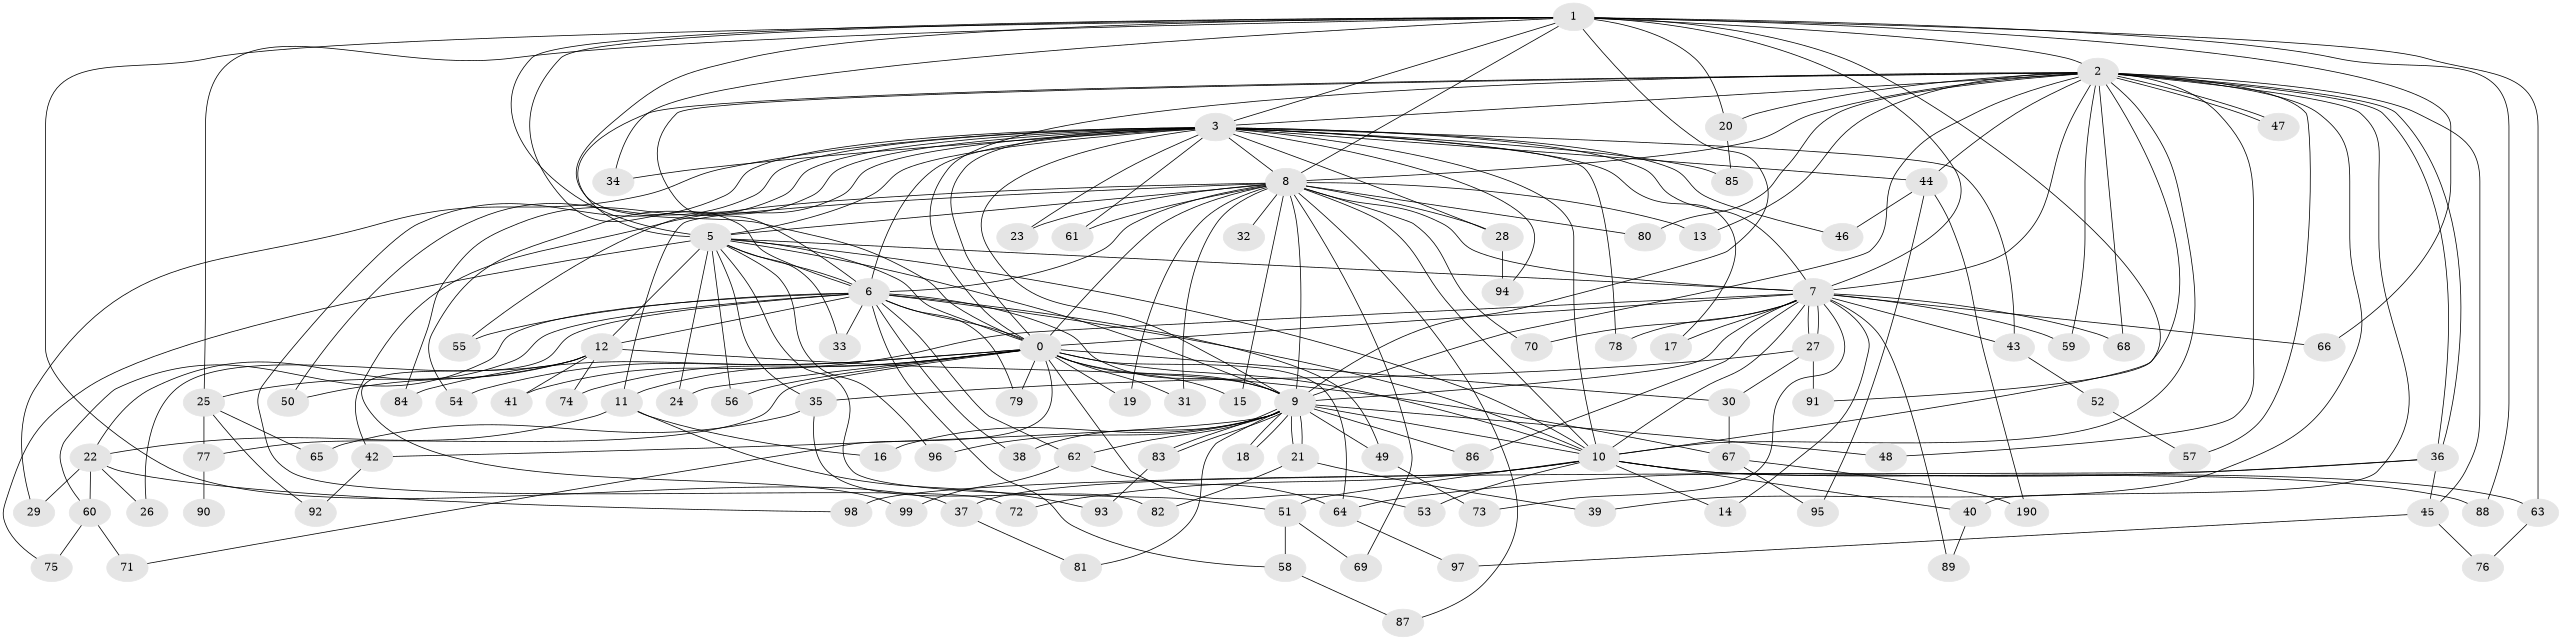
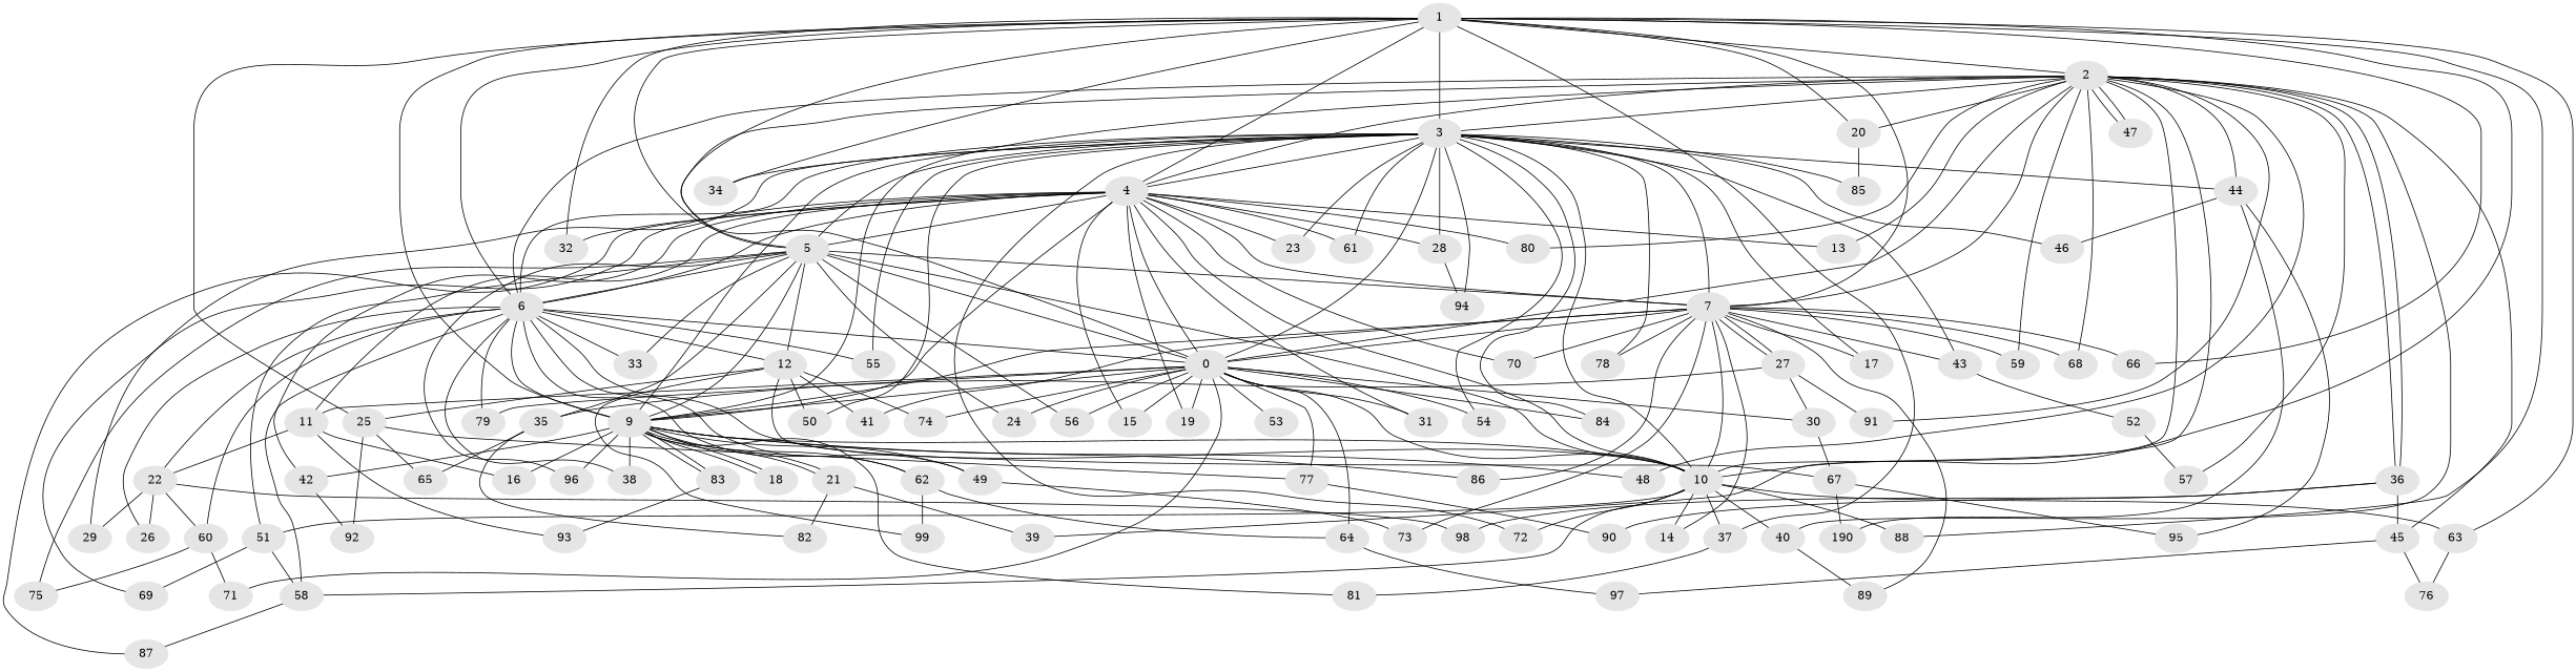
  graph {
    node [color=gray90 style=filled]
    1
    2
    3
-   4 [label=8]
+   4
    5
    6
    7
    n8 [label=0]
    9
    10
    20
    25
    32
    34
    37
    63
    66
    88
    13
    36
    39
    40
    44
    45
    47
    48
    57
    59
    68
    80
    91
    17
    23
    28
    29
    43
    46
    50
    54
    55
    61
    72
    78
    84
    85
    94
    11
    15
    19
    31
    42
    69
    70
    87
    12
    24
    33
    35
    51
    56
    75
    96
    22
    26
    38
    49
    58
    60
    62
    79
    14
    27
    41
    73
    86
    89
    30
    53
    64
    71
    74
    77
    16
    18
    21
    81
    83
    65
    92
    76
    98
    90
    95
    n94 [label=190]
    97
    52
    93
    67
    99
    82
    1 -- 2
    1 -- 3
    1 -- 4
    1 -- 5
    1 -- 6
    1 -- 7
    1 -- n8
    1 -- 9
    1 -- 10
    1 -- 20
    1 -- 25
+   1 -- 32
    1 -- 34
    1 -- 37
    1 -- 63
    1 -- 66
    1 -- 88
    2 -- 3
    2 -- 4
    2 -- 5
    2 -- 6
    2 -- 7
    2 -- n8
    2 -- 9
    2 -- 10
    2 -- 20
    2 -- 13
    2 -- 36
    2 -- 36
    2 -- 39
    2 -- 40
    2 -- 44
    2 -- 45
    2 -- 47
    2 -- 47
    2 -- 48
    2 -- 57
    2 -- 59
    2 -- 68
    2 -- 80
    2 -- 91
    3 -- 4
    3 -- 5
    3 -- 6
    3 -- 7
    3 -- n8
    3 -- 9
    3 -- 10
    3 -- 34
    3 -- 44
    3 -- 17
    3 -- 23
    3 -- 28
    3 -- 29
    3 -- 43
    3 -- 46
    3 -- 50
    3 -- 54
    3 -- 55
    3 -- 61
    3 -- 72
    3 -- 78
    3 -- 84
    3 -- 85
    3 -- 94
    4 -- 5
    4 -- 6
    4 -- 7
    4 -- n8
    4 -- 9
    4 -- 10
    4 -- 32
    4 -- 13
    4 -- 80
    4 -- 23
    4 -- 28
    4 -- 61
    4 -- 11
    4 -- 15
    4 -- 19
    4 -- 31
    4 -- 42
    4 -- 69
    4 -- 70
    4 -- 87
    5 -- 6
    5 -- 7
    5 -- n8
    5 -- 9
    5 -- 10
    5 -- 12
    5 -- 24
    5 -- 33
    5 -- 35
    5 -- 51
    5 -- 56
    5 -- 75
    5 -- 96
    6 -- n8
    6 -- 9
    6 -- 10
    6 -- 55
    6 -- 12
    6 -- 33
    6 -- 22
    6 -- 26
    6 -- 38
    6 -- 49
    6 -- 58
    6 -- 60
    6 -- 62
    6 -- 79
    7 -- n8
    7 -- 9
    7 -- 10
    7 -- 66
    7 -- 59
    7 -- 68
    7 -- 17
    7 -- 43
    7 -- 78
    7 -- 70
    7 -- 14
    7 -- 27
    7 -- 27
    7 -- 41
    7 -- 73
    7 -- 86
    7 -- 89
    n8 -- 9
    n8 -- 10
    n8 -- 54
    n8 -- 84
    n8 -- 11
    n8 -- 15
    n8 -- 19
    n8 -- 31
    n8 -- 24
    n8 -- 56
    n8 -- 79
    n8 -- 30
    n8 -- 53
    n8 -- 64
    n8 -- 71
    n8 -- 74
    n8 -- 77
    9 -- 10
    9 -- 48
    9 -- 42
    9 -- 96
    9 -- 38
    9 -- 49
    9 -- 62
    9 -- 86
    9 -- 16
    9 -- 18
    9 -- 18
    9 -- 21
    9 -- 21
    9 -- 81
    9 -- 83
    9 -- 83
    10 -- 37
    10 -- 63
    10 -- 88
    10 -- 40
    10 -- 72
    10 -- 51
    10 -- 14
-   10 -- 53
+   10 -- 58
    20 -- 85
    25 -- 77
    25 -- 65
    25 -- 92
    37 -- 81
    63 -- 76
    36 -- 45
    36 -- 98
-   36 -- 64
+   36 -- 90
    40 -- 89
    44 -- 46
    44 -- 95
    44 -- n94
    45 -- 76
    45 -- 97
    28 -- 94
    43 -- 52
    11 -- 22
    11 -- 16
    11 -- 93
    42 -- 92
    12 -- 25
    12 -- 50
    12 -- 41
    12 -- 74
    12 -- 67
    12 -- 99
    35 -- 65
    35 -- 82
    51 -- 69
    51 -- 58
    22 -- 29
    22 -- 26
    22 -- 60
    22 -- 98
    49 -- 73
    58 -- 87
    60 -- 75
    60 -- 71
    62 -- 64
    62 -- 99
    27 -- 91
    27 -- 35
    27 -- 30
    30 -- 67
    64 -- 97
    77 -- 90
    21 -- 39
    21 -- 82
    83 -- 93
    52 -- 57
    67 -- 95
    67 -- n94
  }
